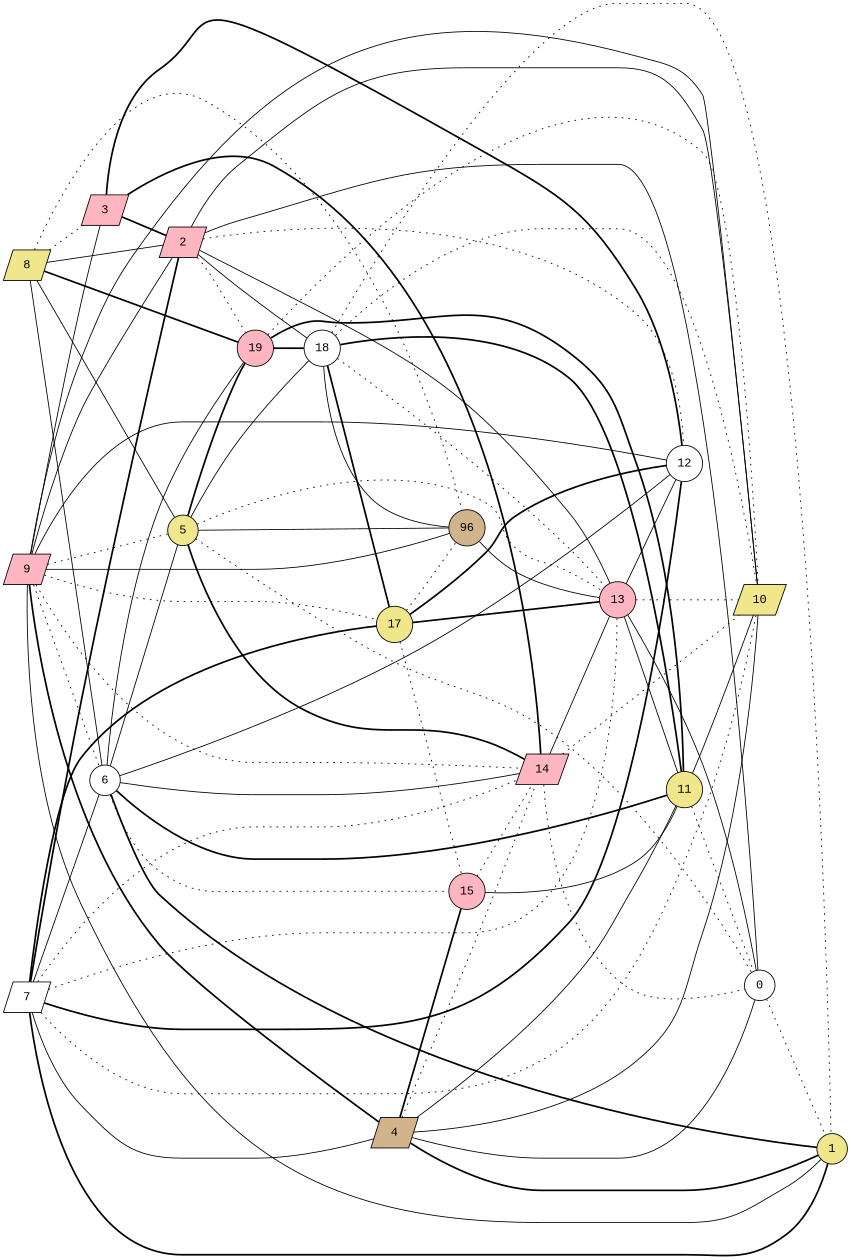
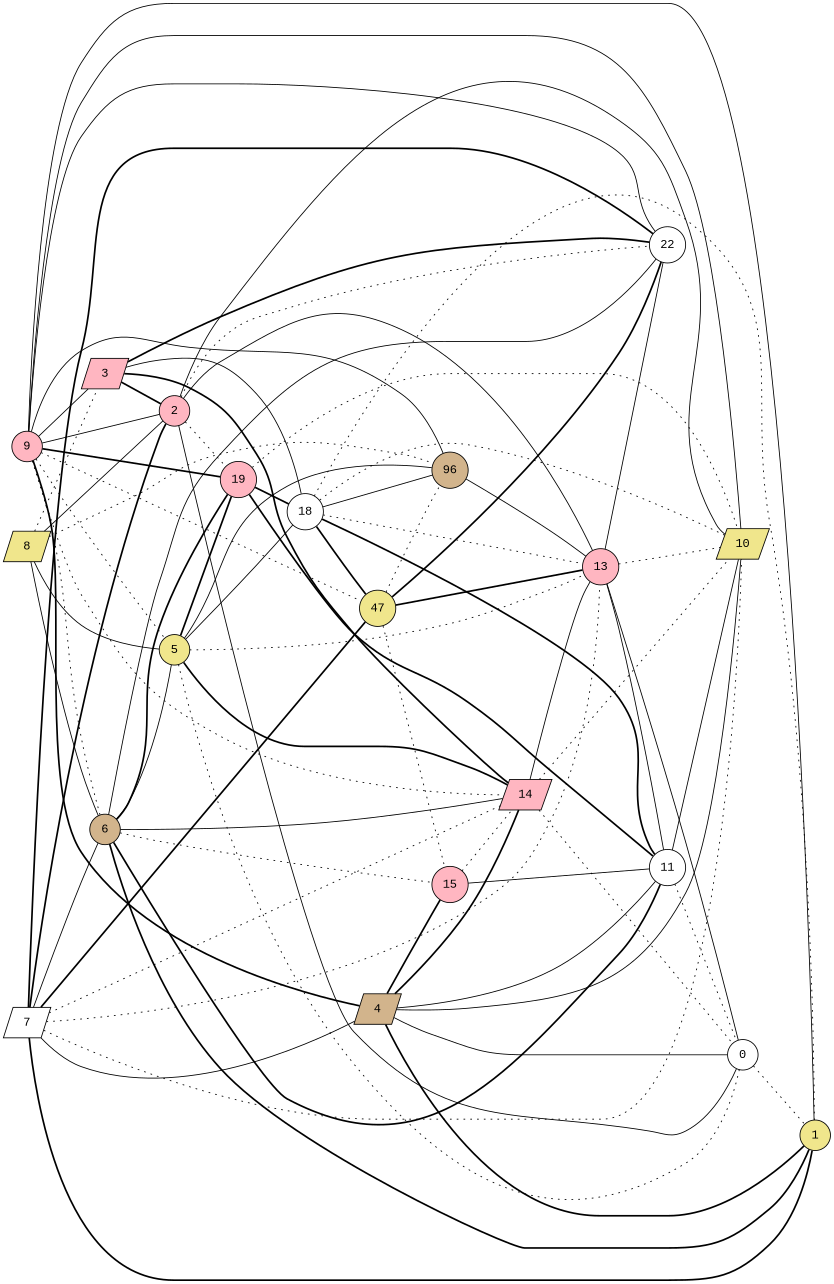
  digraph {
    fontname="Liberation Mono"
    rankdir=LR
    node [fillcolor=lightpink fontname="Liberation Mono" shape=circle style=filled]
    edge [color=black dir=none fontname="Liberation Mono" style=solid]
    8 [fillcolor=khaki shape=parallelogram]
    n2 [fillcolor=tan label=96]
    19
-   2 [shape=parallelogram]
+   2
    3 [shape=parallelogram]
    5 [fillcolor=khaki]
-   6 [fillcolor=white]
+   6 [fillcolor=tan]
    13
    18 [fillcolor=white]
    10 [fillcolor=khaki shape=parallelogram]
-   11 [fillcolor=khaki]
-   17 [fillcolor=khaki]
+   11 [fillcolor=white]
+   17 [fillcolor=khaki label=47]
    1 [fillcolor=khaki]
    15
    14 [shape=parallelogram]
    0 [fillcolor=white]
-   12 [fillcolor=white]
+   12 [fillcolor=white label=22]
    7 [fillcolor=white shape=parallelogram]
    4 [fillcolor=tan shape=parallelogram]
-   9 [shape=parallelogram]
+   9
    subgraph sub_1 {
      8
      n2
      19
      2
      3
      5
      6
      13
      18
      10
      11
      17
      1
      15
      14
      0
      12
      7
      4
      9
    }
    8 -> n2 [style=dotted]
-   8 -> 19 [style=bold]
+   9 -> 19 [style=bold]
    8 -> 2
    8 -> 3 [style=dotted]
    8 -> 5
    8 -> 6
    n2 -> 13
    19 -> 18 [style=bold]
    19 -> 10 [style=dotted]
    19 -> 11 [style=bold]
    2 -> 19 [style=dotted]
    2 -> 13
-   2 -> 18
+   3 -> 18
    2 -> 10
    2 -> 0
    2 -> 12 [style=dotted]
    3 -> 2 [style=bold]
    3 -> 14 [style=bold]
    3 -> 12 [style=bold]
    5 -> n2
    5 -> 19 [style=bold]
    5 -> 13 [style=dotted]
    5 -> 18
    5 -> 14 [style=bold]
    5 -> 0 [style=dotted]
-   6 -> 19
+   6 -> 19 [style=bold]
    6 -> 5
    6 -> 11 [style=bold]
    6 -> 1 [style=bold]
    6 -> 15 [style=dotted]
    6 -> 14
    6 -> 12
    13 -> 10 [style=dotted]
    13 -> 11
    13 -> 0
    13 -> 12
    18 -> n2
    18 -> 13 [style=dotted]
    18 -> 10 [style=dotted]
    18 -> 11 [style=bold]
    18 -> 17 [style=bold]
    18 -> 1 [style=dotted]
    11 -> 10
    11 -> 0 [style=dotted]
    17 -> n2 [style=dotted]
    17 -> 13 [style=bold]
    17 -> 15 [style=dotted]
    17 -> 12 [style=bold]
    15 -> 11
    15 -> 14 [style=dotted]
    14 -> 13
    14 -> 10 [style=dotted]
    14 -> 0 [style=dotted]
    0 -> 1 [style=dotted]
    7 -> 2 [style=bold]
    7 -> 6
    7 -> 13 [style=dotted]
    7 -> 10 [style=dotted]
    7 -> 17 [style=bold]
    7 -> 1 [style=bold]
    7 -> 14 [style=dotted]
    7 -> 12 [style=bold]
    7 -> 4
    4 -> 10
    4 -> 11
    4 -> 1 [style=bold]
    4 -> 15 [style=bold]
-   4 -> 14 [style=dotted]
+   4 -> 14 [style=bold]
    4 -> 0
    9 -> n2
    9 -> 2
    9 -> 3
    9 -> 5 [style=dotted]
    9 -> 6 [style=dotted]
    9 -> 10
    9 -> 17 [style=dotted]
    9 -> 1
    9 -> 14 [style=dotted]
    9 -> 12
    9 -> 4 [style=bold]
  }
